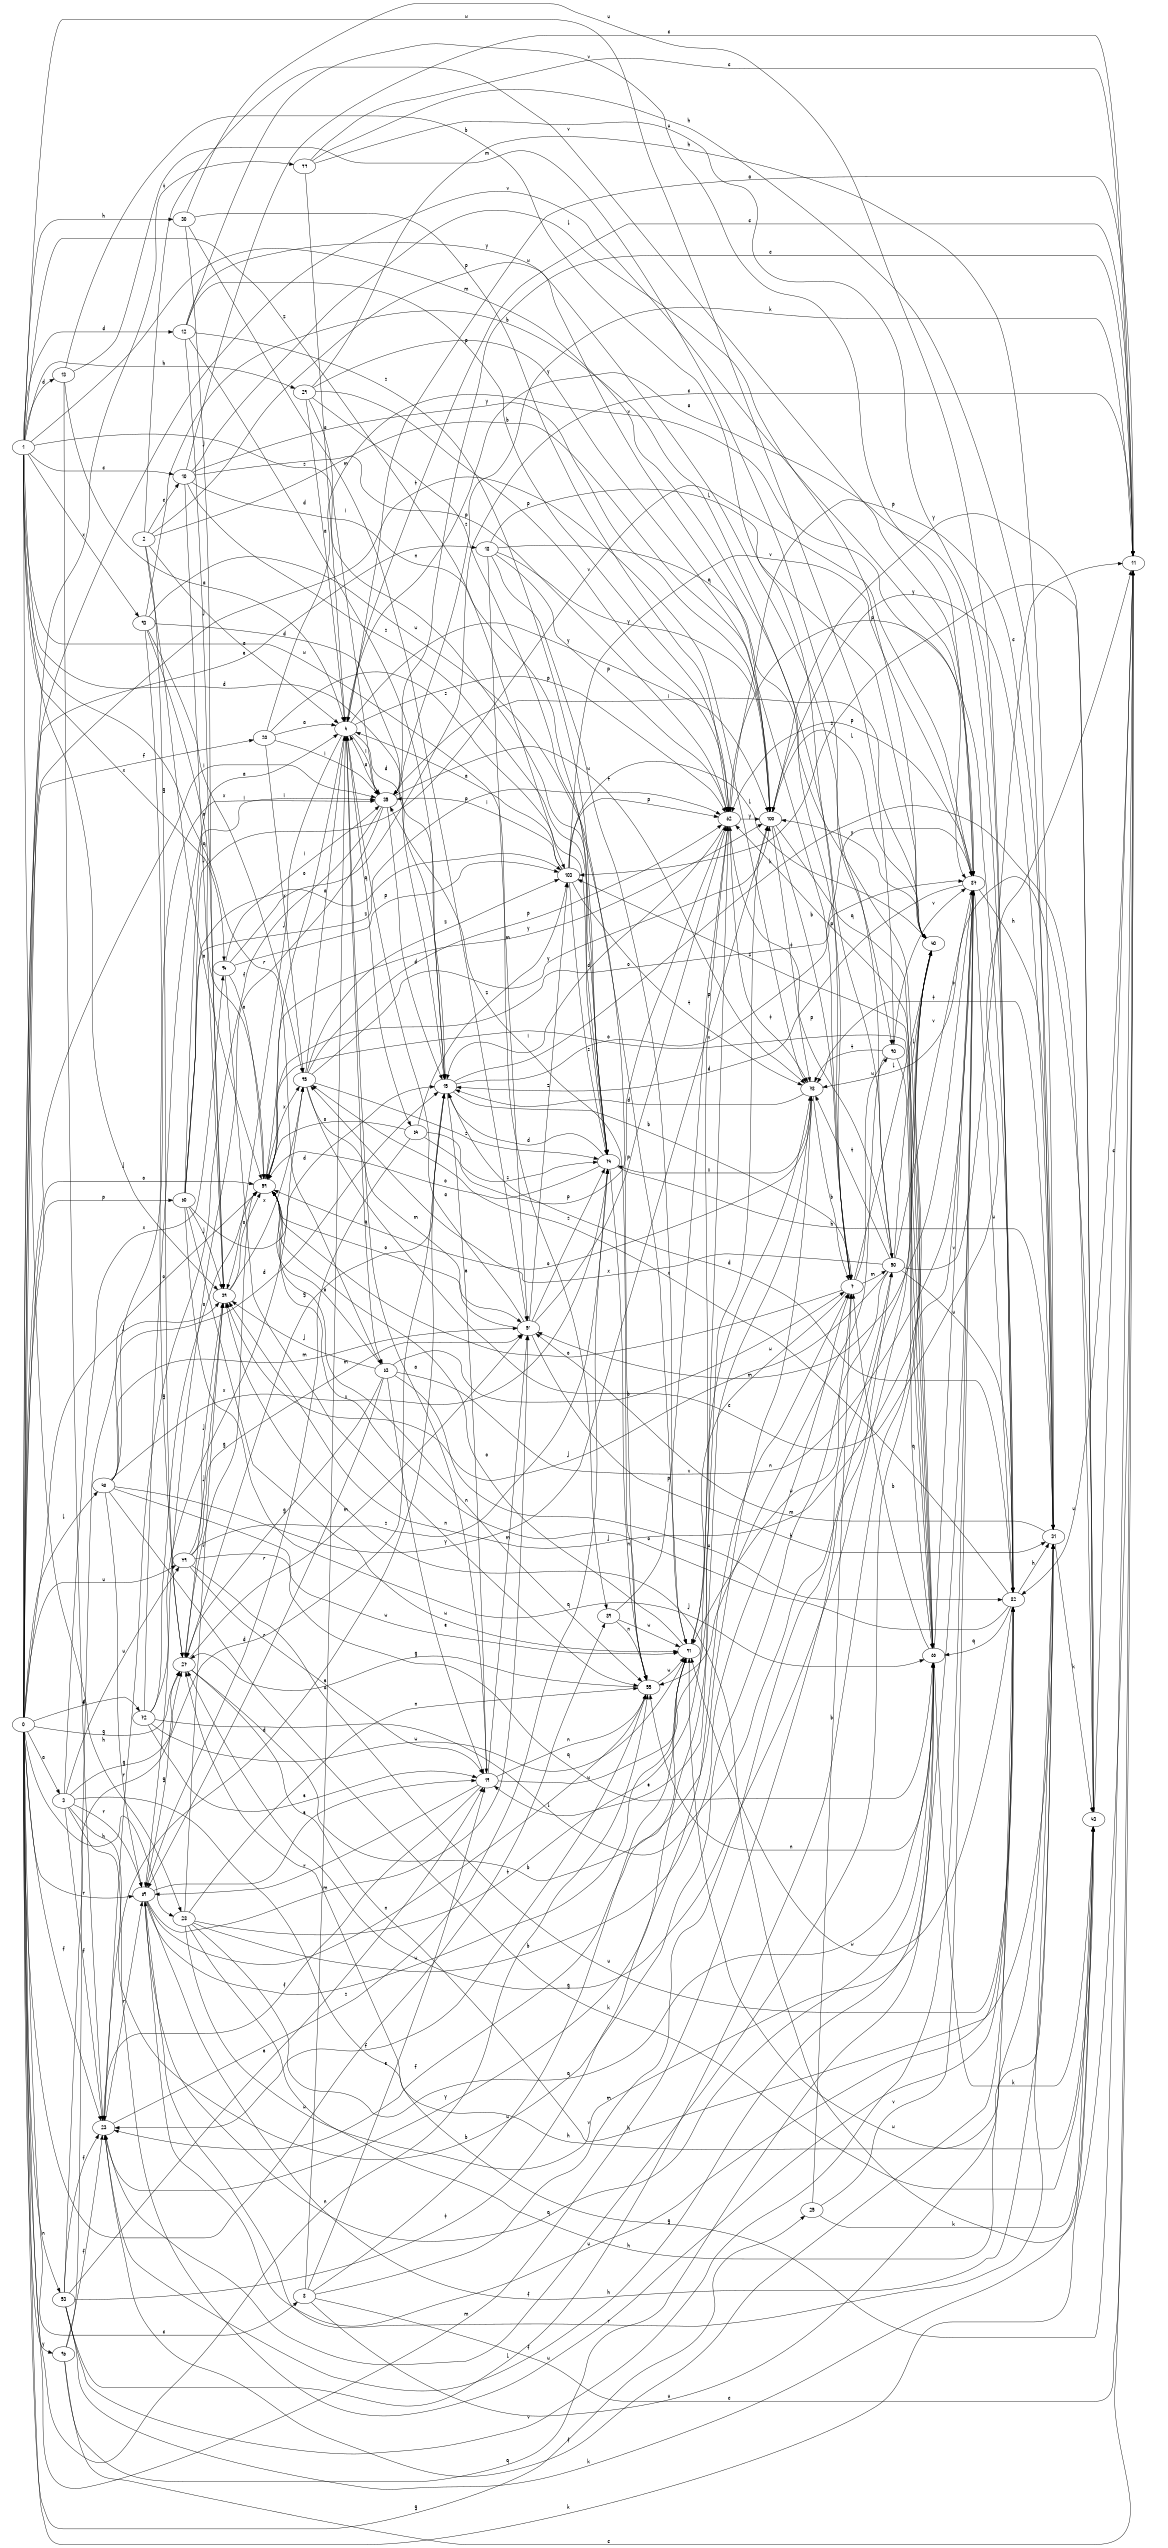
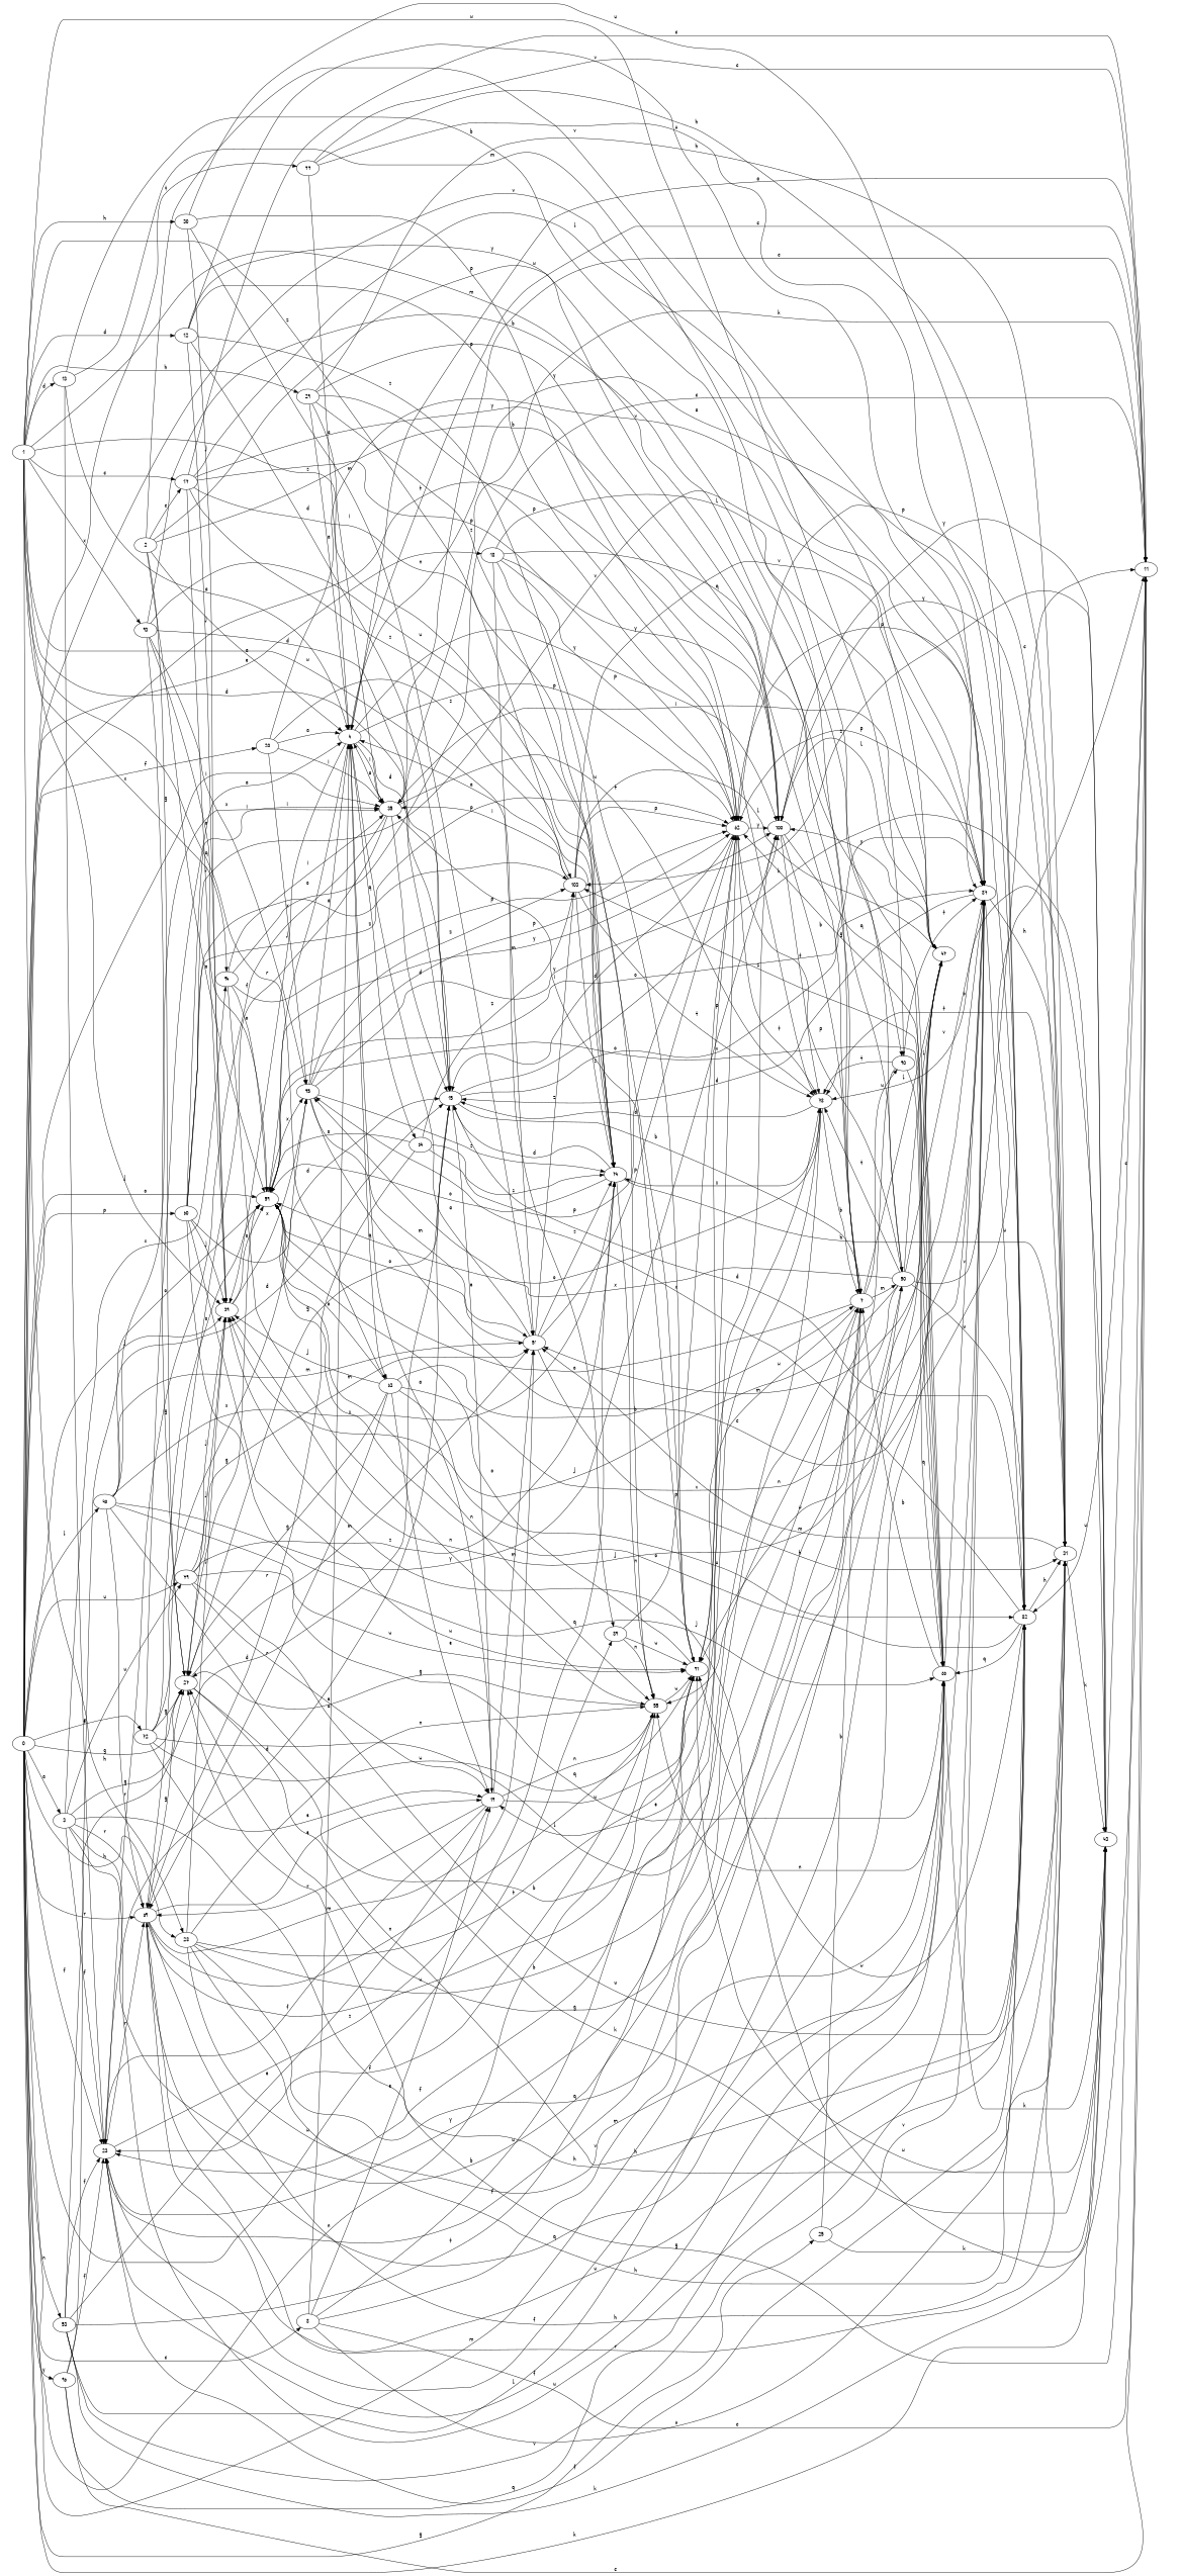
  strict digraph {
    fontname="Patrick Hand"
    rankdir=LR
    node [fontname="Patrick Hand"]
    edge [fontname="Patrick Hand"]
    0
    3
    8
    18
    20
    23
    25
    27
    28
    35
    39
    43
    46
    50
    53
    55
    59
    60
    69
    72
    77
    78
    79
    87
    89
    96
    94
    7
    31
    82
    4
    11
    91
    19
    62
    100
-   47 [label=40]
+   47
    51
    66
    74
    95
    15
    103
    1
-   10
+   10 [label=17]
    12
    13
    29
    30
    63
    90
    93
    2
    64
    0 -> 3 [label=a]
    0 -> 8 [label=c]
    0 -> 18 [label=e]
    0 -> 20 [label=f]
    0 -> 23 [label=f]
    0 -> 25 [label=g]
    0 -> 27 [label=g]
    0 -> 28 [label=h]
    0 -> 35 [label=i]
    0 -> 39 [label=j]
    0 -> 43 [label=k]
    0 -> 46 [label=l]
    0 -> 50 [label=m]
    0 -> 53 [label=n]
    0 -> 55 [label=n]
    0 -> 59 [label=o]
    0 -> 60 [label=p]
    0 -> 69 [label=r]
-   0 -> 72 [label=d]
+   0 -> 72 [label=s]
    0 -> 77 [label=t]
    0 -> 78 [label=t]
    0 -> 79 [label=u]
    0 -> 87 [label=v]
    0 -> 89 [label=w]
    0 -> 96 [label=y]
    3 -> 23 [label=f]
    3 -> 27 [label=g]
    3 -> 69 [label=r]
    3 -> 79 [label=u]
    3 -> 94 [label=x]
    3 -> 7 [label=b]
    3 -> 31 [label=h]
    3 -> 82 [label=u]
    8 -> 50 [label=m]
    8 -> 82 [label=u]
    8 -> 4 [label=a]
    8 -> 11 [label=c]
    8 -> 91 [label=w]
    8 -> 19 [label=e]
    18 -> 91 [label=w]
    18 -> 62 [label=p]
    18 -> 100 [label=y]
    18 -> 47 [label=l]
    18 -> 51 [label=m]
    18 -> 66 [label=q]
    20 -> 35 [label=i]
    20 -> 87 [label=v]
    20 -> 4 [label=a]
    20 -> 74 [label=s]
    20 -> 95 [label=x]
    23 -> 69 [label=r]
    23 -> 100 [label=y]
    23 -> 74 [label=s]
    23 -> 15 [label=d]
    25 -> 43 [label=k]
    25 -> 87 [label=v]
    25 -> 7 [label=b]
    27 -> 39 [label=j]
    27 -> 7 [label=b]
    27 -> 31 [label=h]
    27 -> 51 [label=m]
    28 -> 39 [label=j]
    28 -> 55 [label=n]
    28 -> 78 [label=t]
    28 -> 87 [label=v]
    28 -> 7 [label=b]
    28 -> 31 [label=h]
    28 -> 66 [label=q]
    35 -> 23 [label=f]
    35 -> 69 [label=r]
    35 -> 78 [label=t]
    35 -> 4 [label=a]
    35 -> 11 [label=c]
    35 -> 15 [label=d]
    39 -> 59 [label=o]
    39 -> 95 [label=x]
    43 -> 78 [label=t]
    43 -> 11 [label=c]
    43 -> 91 [label=w]
    43 -> 100 [label=y]
    43 -> 103 [label=z]
    46 -> 35 [label=i]
    46 -> 43 [label=k]
    46 -> 69 [label=r]
    46 -> 91 [label=w]
    46 -> 100 [label=y]
    46 -> 51 [label=m]
    46 -> 74 [label=s]
    46 -> 15 [label=d]
    50 -> 39 [label=j]
    50 -> 78 [label=t]
    50 -> 87 [label=v]
    50 -> 82 [label=u]
    50 -> 11 [label=c]
    50 -> 91 [label=w]
    50 -> 62 [label=p]
    50 -> 47 [label=l]
    50 -> 95 [label=x]
    53 -> 23 [label=f]
    53 -> 43 [label=k]
    53 -> 78 [label=t]
    53 -> 87 [label=v]
    53 -> 19 [label=e]
    53 -> 47 [label=l]
    53 -> 15 [label=d]
    55 -> 23 [label=f]
    55 -> 27 [label=g]
    55 -> 91 [label=w]
    59 -> 27 [label=g]
    59 -> 55 [label=n]
    59 -> 100 [label=y]
    59 -> 95 [label=x]
    60 -> 35 [label=i]
    60 -> 39 [label=j]
    60 -> 87 [label=v]
    60 -> 91 [label=w]
    60 -> 62 [label=p]
    60 -> 66 [label=q]
    60 -> 15 [label=d]
    60 -> 103 [label=z]
    69 -> 27 [label=g]
    69 -> 55 [label=n]
    69 -> 31 [label=h]
    69 -> 82 [label=u]
    69 -> 91 [label=w]
    69 -> 19 [label=e]
    69 -> 51 [label=m]
    69 -> 66 [label=q]
+   72 -> 27 [label=g]
    72 -> 59 [label=o]
    72 -> 4 [label=a]
    72 -> 91 [label=w]
    72 -> 19 [label=e]
    72 -> 47 [label=l]
    72 -> 95 [label=x]
    77 -> 31 [label=h]
    77 -> 82 [label=u]
    77 -> 4 [label=a]
    77 -> 11 [label=c]
    78 -> 59 [label=o]
    78 -> 7 [label=b]
    78 -> 19 [label=e]
    78 -> 74 [label=s]
    78 -> 15 [label=d]
    79 -> 39 [label=j]
    79 -> 82 [label=u]
    79 -> 19 [label=e]
    79 -> 51 [label=m]
    79 -> 66 [label=q]
    79 -> 74 [label=s]
    87 -> 39 [label=j]
    87 -> 59 [label=o]
    87 -> 31 [label=h]
    87 -> 82 [label=u]
    87 -> 62 [label=p]
    87 -> 51 [label=m]
    87 -> 15 [label=d]
    89 -> 55 [label=n]
    89 -> 91 [label=w]
    89 -> 62 [label=p]
    96 -> 23 [label=f]
    96 -> 59 [label=o]
    96 -> 11 [label=c]
    96 -> 66 [label=q]
    94 -> 35 [label=i]
    94 -> 55 [label=n]
    94 -> 59 [label=o]
    94 -> 11 [label=c]
-   94 -> 103 [label=p]
+   94 -> 62 [label=p]
+   7 -> 23 [label=f]
    7 -> 50 [label=m]
    7 -> 59 [label=o]
    7 -> 91 [label=w]
    7 -> 47 [label=l]
    7 -> 90 [label=w]
    31 -> 43 [label=k]
    31 -> 69 [label=r]
    31 -> 78 [label=t]
    31 -> 62 [label=p]
    31 -> 100 [label=y]
    31 -> 51 [label=m]
    82 -> 23 [label=f]
    82 -> 59 [label=o]
    82 -> 31 [label=h]
    82 -> 4 [label=a]
    82 -> 91 [label=w]
    82 -> 62 [label=p]
    82 -> 66 [label=q]
    82 -> 95 [label=x]
    82 -> 15 [label=d]
    4 -> 35 [label=i]
    4 -> 39 [label=j]
    4 -> 59 [label=o]
    4 -> 11 [label=c]
    4 -> 62 [label=p]
    4 -> 100 [label=y]
    4 -> 15 [label=d]
    4 -> 63 [label=q]
    4 -> 64 [label=q]
    11 -> 27 [label=g]
    11 -> 35 [label=k]
    11 -> 39 [label=j]
    11 -> 82 [label=u]
    11 -> 4 [label=a]
-   55 -> 35 [label=i]
+   91 -> 35 [label=i]
    91 -> 59 [label=o]
    91 -> 62 [label=p]
    19 -> 23 [label=f]
    19 -> 55 [label=n]
    19 -> 69 [label=r]
    19 -> 4 [label=a]
    19 -> 91 [label=w]
    19 -> 51 [label=m]
    62 -> 23 [label=f]
    62 -> 78 [label=t]
    62 -> 100 [label=y]
    62 -> 15 [label=d]
    100 -> 78 [label=t]
    100 -> 7 [label=b]
    100 -> 47 [label=l]
    100 -> 66 [label=q]
    47 -> 23 [label=f]
    47 -> 27 [label=g]
    47 -> 35 [label=i]
    47 -> 100 [label=y]
    51 -> 59 [label=o]
    51 -> 31 [label=h]
    51 -> 4 [label=a]
    51 -> 62 [label=p]
    51 -> 74 [label=s]
    51 -> 103 [label=z]
    66 -> 23 [label=f]
    66 -> 43 [label=k]
    66 -> 55 [label=n]
    66 -> 59 [label=o]
    66 -> 87 [label=v]
    66 -> 7 [label=b]
-   66 -> 62 [label=p]
+   66 -> 62 [label=g]
    66 -> 103 [label=z]
    74 -> 55 [label=n]
    74 -> 59 [label=o]
    74 -> 31 [label=h]
    74 -> 15 [label=d]
    95 -> 4 [label=a]
    95 -> 11 [label=c]
    95 -> 62 [label=p]
    95 -> 100 [label=y]
    95 -> 51 [label=m]
    95 -> 74 [label=s]
    95 -> 103 [label=z]
    15 -> 27 [label=g]
    15 -> 43 [label=k]
    15 -> 87 [label=v]
    15 -> 7 [label=b]
    15 -> 19 [label=e]
    103 -> 35 [label=i]
    103 -> 78 [label=t]
    103 -> 87 [label=v]
    103 -> 4 [label=a]
    103 -> 62 [label=p]
    103 -> 47 [label=l]
    103 -> 74 [label=s]
    1 -> 28 [label=h]
    1 -> 39 [label=j]
    1 -> 50 [label=m]
    1 -> 89 [label=w]
    1 -> 94 [label=x]
    1 -> 74 [label=s]
    1 -> 15 [label=d]
    1 -> 103 [label=z]
    1 -> 10 [label=c]
    1 -> 12 [label=d]
    1 -> 13 [label=d]
    1 -> 29 [label=h]
    1 -> 30 [label=h]
    1 -> 63 [label=q]
    1 -> 90 [label=w]
    1 -> 93 [label=x]
    10 -> 39 [label=j]
    10 -> 55 [label=n]
    10 -> 11 [label=c]
    10 -> 62 [label=p]
    10 -> 100 [label=y]
    10 -> 47 [label=l]
    10 -> 74 [label=s]
    12 -> 39 [label=j]
    12 -> 87 [label=v]
    12 -> 62 [label=p]
    12 -> 100 [label=y]
    12 -> 74 [label=s]
    12 -> 15 [label=d]
    13 -> 23 [label=f]
    13 -> 50 [label=m]
    13 -> 7 [label=b]
    13 -> 4 [label=a]
    29 -> 35 [label=i]
    29 -> 31 [label=h]
    29 -> 4 [label=a]
    29 -> 62 [label=p]
    29 -> 100 [label=y]
    29 -> 74 [label=s]
    30 -> 39 [label=j]
    30 -> 82 [label=u]
    30 -> 62 [label=p]
    30 -> 51 [label=m]
    63 -> 27 [label=g]
    63 -> 39 [label=j]
    63 -> 59 [label=o]
    63 -> 69 [label=r]
    63 -> 87 [label=v]
    63 -> 7 [label=b]
    63 -> 82 [label=u]
    63 -> 19 [label=e]
    90 -> 55 [label=n]
    90 -> 78 [label=t]
-   90 -> 87 [label=v]
+   90 -> 87 [label=t]
    90 -> 66 [label=q]
    93 -> 27 [label=g]
    93 -> 59 [label=o]
    93 -> 7 [label=b]
    93 -> 91 [label=w]
    93 -> 95 [label=x]
    93 -> 15 [label=d]
    2 -> 27 [label=g]
    2 -> 59 [label=o]
    2 -> 87 [label=v]
    2 -> 7 [label=b]
    2 -> 4 [label=a]
    2 -> 10 [label=c]
    2 -> 90 [label=w]
    64 -> 59 [label=o]
    64 -> 69 [label=r]
    64 -> 62 [label=p]
    64 -> 74 [label=s]
    64 -> 103 [label=z]
  }
